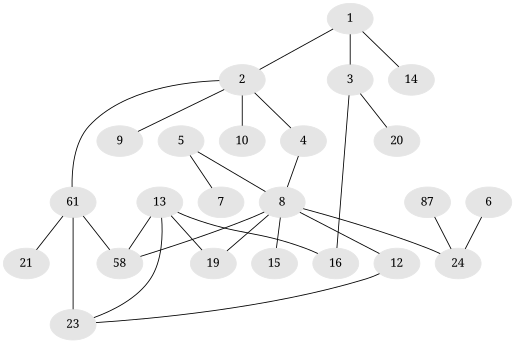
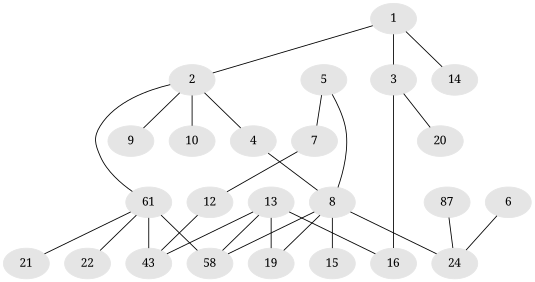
  graph {
    fontname="Noto Serif"
    node [color=gray90 fontname="Noto Serif" style=filled]
    edge [fontname="Noto Serif" weight=1.0]
    1
    2
    3
    14
    4
    9
    10
    n8 [label=61]
    16
    20
    8
+   22
    n13 [label=58]
    21
-   23
+   23 [label=43]
    24
    15
    19
    5
    7
    12
    6
    13
    n24 [label=87]
    1 -- 2
    1 -- 3 [weight=2.0]
    1 -- 14
    2 -- 4
    2 -- 9
    2 -- 10
    2 -- n8
    3 -- 16
    3 -- 20
    4 -- 8
+   n8 -- 22
    n8 -- n13
    n8 -- 21
    n8 -- 23 [weight=3.0]
    8 -- n13
    8 -- 24
    8 -- 15
    8 -- 19
    5 -- 8
    5 -- 7
-   8 -- 12
+   7 -- 12
    12 -- 23
    6 -- 24
    13 -- 16
    13 -- n13
    13 -- 23
    13 -- 19
    n24 -- 24
  }
